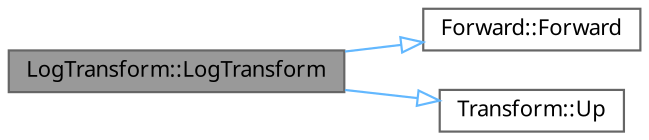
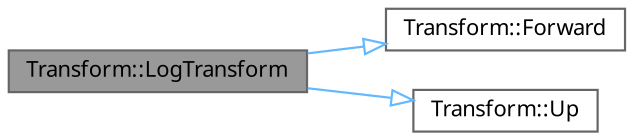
  digraph {
    fontname="Noto Sans"
    rankdir=LR
    node [color=grey40 fillcolor=white fontname="Noto Sans" fontsize=10 shape=box style=filled]
    edge [arrowhead=onormal color=steelblue1 fontname="Noto Sans" fontsize=10 labelfontname=Helvetica labelfontsize=10 style=solid]
-   n1 [color=gray40 fillcolor=grey60 fontcolor=black height=0.2 label="LogTransform::LogTransform" width=0.4]
-   n2 [height=0.2 label="Forward::Forward" width=0.4]
+   n1 [color=gray40 fillcolor=grey60 fontcolor=black height=0.2 label="Transform::LogTransform" width=0.4]
+   n2 [height=0.2 label="Transform::Forward" width=0.4]
    n3 [height=0.2 label="Transform::Up" width=0.4]
    n1 -> n2
    n1 -> n3
  }
